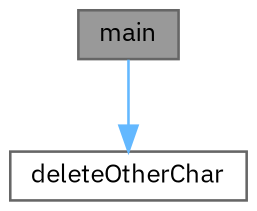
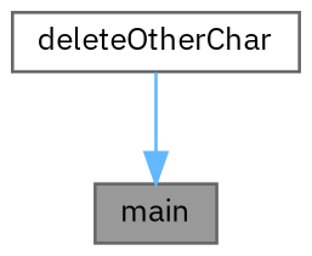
  digraph {
    rankdir=TB
    fontname="IBM Plex Sans"
    node [fontname="IBM Plex Sans" fontsize=10 shape=box style=filled]
    n1 [color=gray40 fillcolor=grey60 fontcolor=black height=0.2 label=main width=0.4]
    n2 [color=grey40 fillcolor=white height=0.2 label=deleteOtherChar width=0.4]
-   n1 -> n2 [color=steelblue1 fontname="IBM Plex Sans" fontsize=10 labelfontname=Helvetica labelfontsize=10 style=solid]
+   n2 -> n1 [color=steelblue1 fontname="IBM Plex Sans" fontsize=10 labelfontname=Helvetica labelfontsize=10 style=solid]
  }
